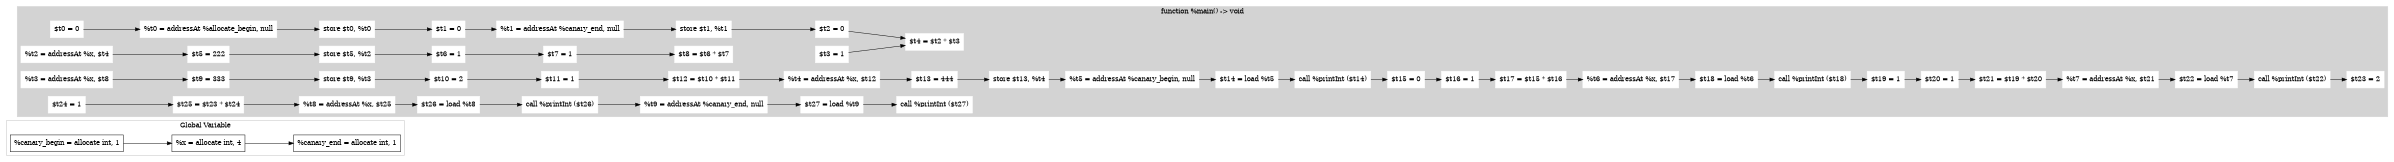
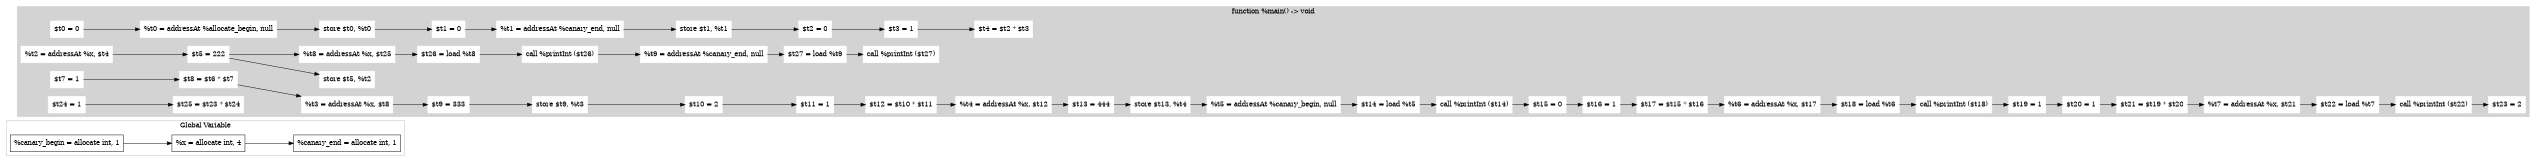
  digraph {
    rankdir=LR
    node [shape=rectangle color=white style=filled]
    n1 [label="%canary_begin = allocate int, 1" color="" style=""]
    n2 [label="%x = allocate int, 4" color="" style=""]
    n3 [label="%canary_end = allocate int, 1" color="" style=""]
    n4 [label="$t0 = 0"]
    n5 [label="%t0 = addressAt %allocate_begin, null"]
    n6 [label="store $t0, %t0"]
    n7 [label="$t1 = 0"]
    n8 [label="%t1 = addressAt %canary_end, null"]
    n9 [label="store $t1, %t1"]
    n10 [label="$t2 = 0"]
    n11 [label="$t3 = 1"]
    n12 [label="$t4 = $t2 * $t3"]
    n13 [label="%t2 = addressAt %x, $t4"]
    n14 [label="$t5 = 222"]
    n15 [label="store $t5, %t2"]
-   n16 [label="$t6 = 1"]
    n17 [label="$t7 = 1"]
    n18 [label="$t8 = $t6 * $t7"]
    n19 [label="%t3 = addressAt %x, $t8"]
    n20 [label="$t9 = 333"]
    n21 [label="store $t9, %t3"]
    n22 [label="$t10 = 2"]
    n23 [label="$t11 = 1"]
    n24 [label="$t12 = $t10 * $t11"]
    n25 [label="%t4 = addressAt %x, $t12"]
    n26 [label="$t13 = 444"]
    n27 [label="store $t13, %t4"]
    n28 [label="%t5 = addressAt %canary_begin, null"]
    n29 [label="$t14 = load %t5"]
    n30 [label="call %printInt ($t14)"]
    n31 [label="$t15 = 0"]
    n32 [label="$t16 = 1"]
    n33 [label="$t17 = $t15 * $t16"]
    n34 [label="%t6 = addressAt %x, $t17"]
    n35 [label="$t18 = load %t6"]
    n36 [label="call %printInt ($t18)"]
    n37 [label="$t19 = 1"]
    n38 [label="$t20 = 1"]
    n39 [label="$t21 = $t19 * $t20"]
    n40 [label="%t7 = addressAt %x, $t21"]
    n41 [label="$t22 = load %t7"]
    n42 [label="call %printInt ($t22)"]
    n43 [label="$t23 = 2"]
    n44 [label="$t24 = 1"]
    n45 [label="$t25 = $t23 * $t24"]
    n46 [label="%t8 = addressAt %x, $t25"]
    n47 [label="$t26 = load %t8"]
    n48 [label="call %printInt ($t26)"]
    n49 [label="%t9 = addressAt %canary_end, null"]
    n50 [label="$t27 = load %t9"]
    n51 [label="call %printInt ($t27)"]
    subgraph cluster_1 {
      color=grey
      label="Global Variable"
      n1
      n2
      n3
    }
    subgraph cluster_2 {
      color=lightgrey
      label="function %main() -> void"
      style=filled
      n4
      n5
      n6
      n7
      n8
      n9
      n10
      n11
      n12
      n13
      n14
      n15
-     n16
      n17
      n18
      n19
      n20
      n21
      n22
      n23
      n24
      n25
      n26
      n27
      n28
      n29
      n30
      n31
      n32
      n33
      n34
      n35
      n36
      n37
      n38
      n39
      n40
      n41
      n42
      n43
      n44
      n45
      n46
      n47
      n48
      n49
      n50
      n51
    }
    n1 -> n2
    n2 -> n3
    n4 -> n5
    n5 -> n6
    n6 -> n7
    n7 -> n8
    n8 -> n9
    n9 -> n10
-   n10 -> n12
+   n10 -> n11
    n11 -> n12
    n13 -> n14
    n14 -> n15
-   n15 -> n16
-   n16 -> n17
    n17 -> n18
+   n18 -> n19
    n19 -> n20
    n20 -> n21
    n21 -> n22
    n22 -> n23
    n23 -> n24
    n24 -> n25
    n25 -> n26
    n26 -> n27
    n27 -> n28
    n28 -> n29
    n29 -> n30
    n30 -> n31
    n31 -> n32
    n32 -> n33
    n33 -> n34
    n34 -> n35
    n35 -> n36
    n36 -> n37
    n37 -> n38
    n38 -> n39
    n39 -> n40
    n40 -> n41
    n41 -> n42
    n42 -> n43
    n44 -> n45
-   n45 -> n46
+   n14 -> n46
    n46 -> n47
    n47 -> n48
    n48 -> n49
    n49 -> n50
    n50 -> n51
  }
